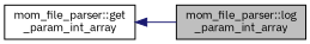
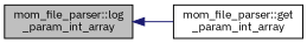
  digraph {
    rankdir=LR
    fontname="IBM Plex Sans"
    node [color=black fontname="IBM Plex Sans" fontsize=10 shape=record style=filled]
    n1 [fillcolor=grey75 fontcolor=black height=0.2 label="mom_file_parser::log\l_param_int_array" width=0.4]
    n2 [fillcolor=white height=0.2 label="mom_file_parser::get\l_param_int_array" width=0.4]
-   n2 -> n1 [color=midnightblue dir=back fontname="IBM Plex Sans" fontsize=10 labelfontname=Helvetica labelfontsize=10 style=solid]
+   n1 -> n2 [color=midnightblue dir=back fontname="IBM Plex Sans" fontsize=10 labelfontname=Helvetica labelfontsize=10 style=solid]
  }
